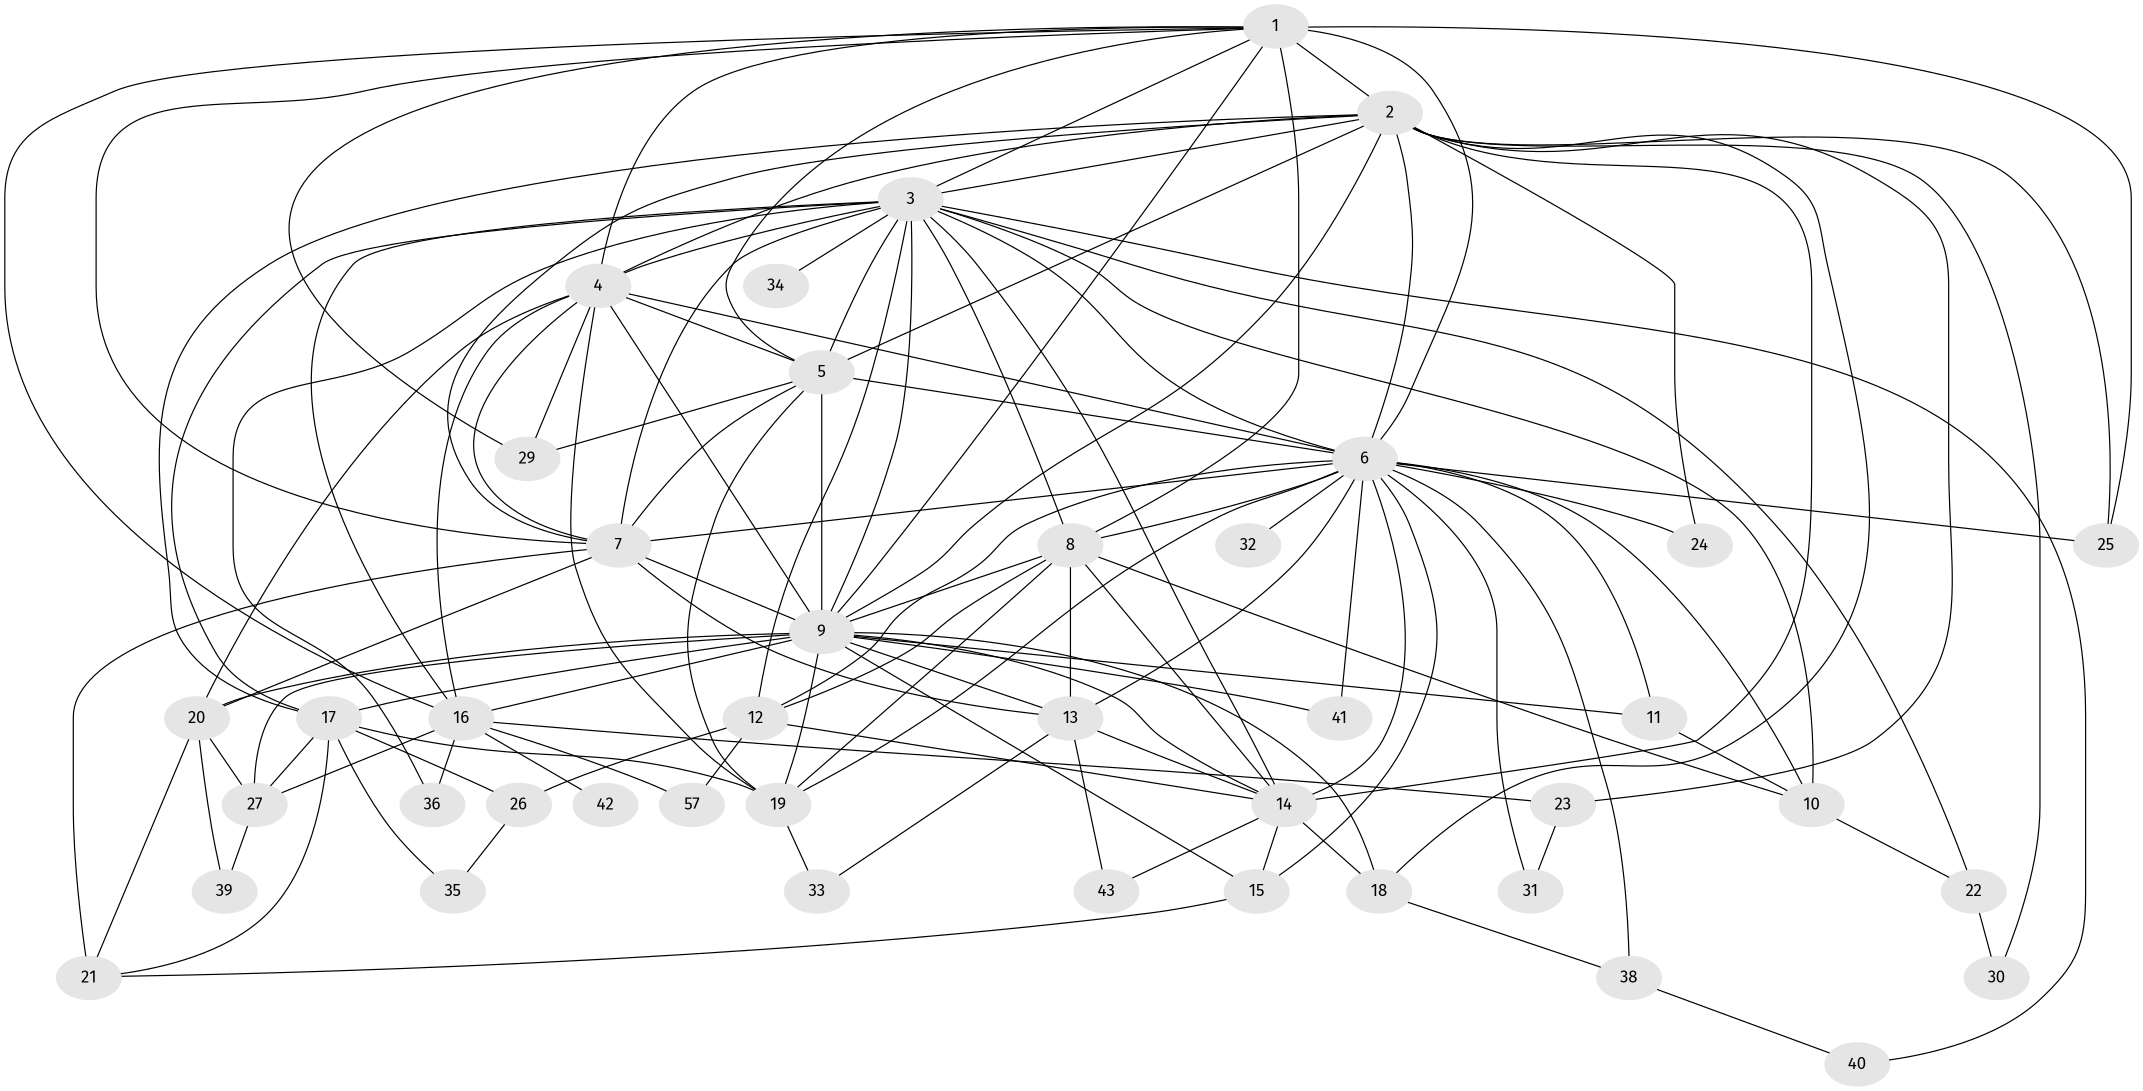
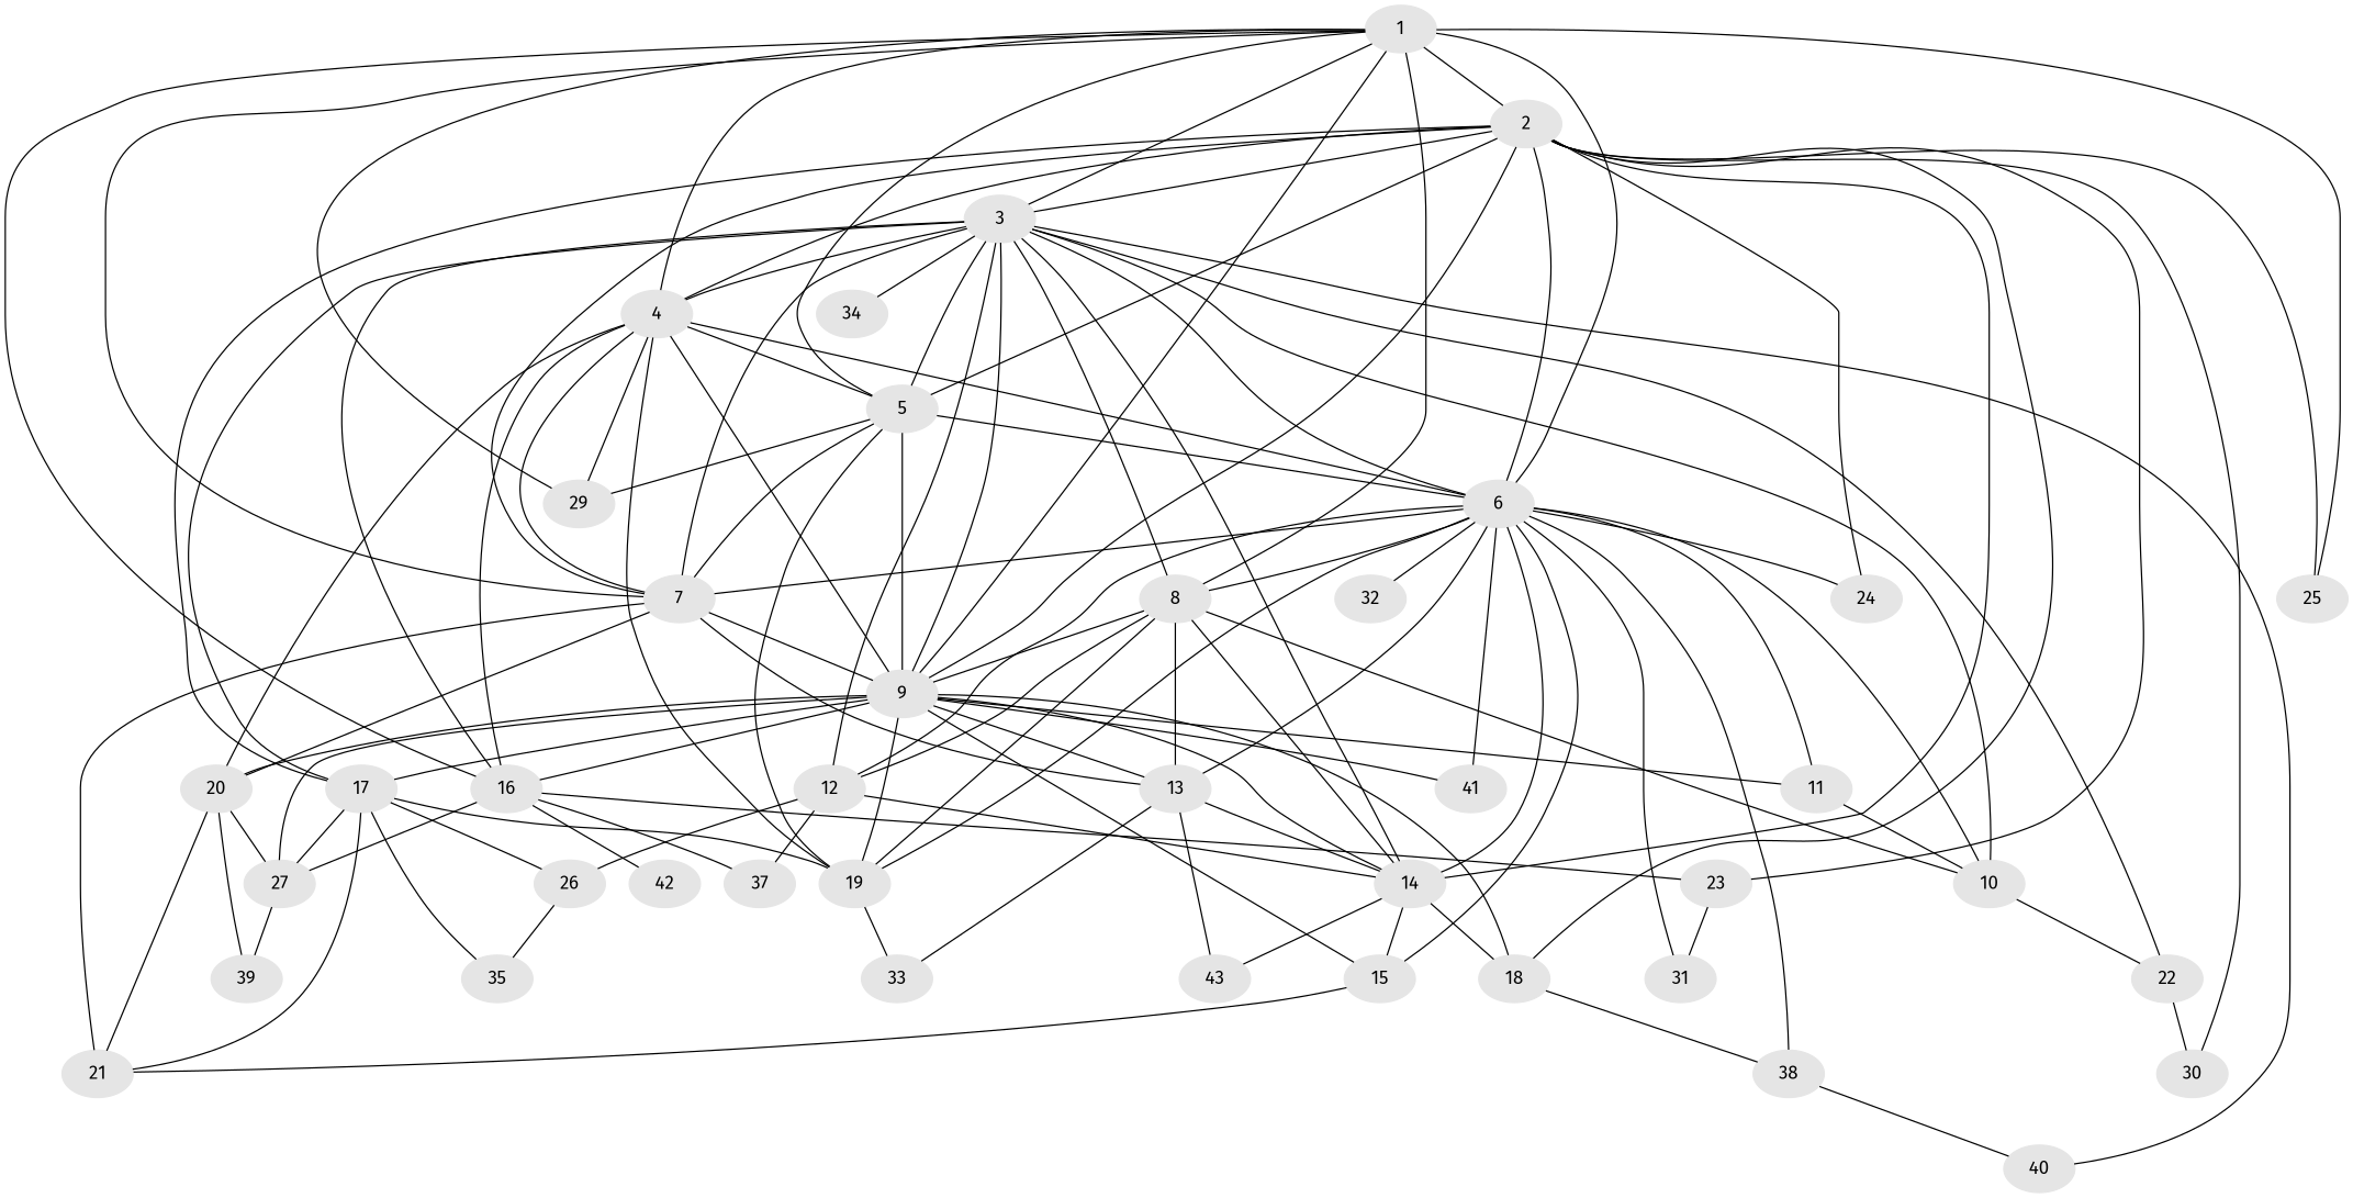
  graph {
    fontname="Fira Sans"
    node [color=gray90 fontname="Fira Sans" style=filled]
    edge [fontname="Fira Sans" weight=1.0]
    1
    2
    3
    4
    5
    6
    7
    8
    9
    16
    25
    29
    14
    17
    18
    23
    24
    30
    10
    12
    22
    34
-   36
    40
    19
    20
    11
    13
    15
    31
    32
    38
    41
    21
    27
-   37 [label=57]
+   37
    42
    43
    26
    35
    33
    39
    1 -- 2 [weight=2.0]
    1 -- 3
    1 -- 4 [weight=2.0]
    1 -- 5 [weight=3.0]
    1 -- 6
    1 -- 7
    1 -- 8 [weight=6.0]
    1 -- 9
    1 -- 16
    1 -- 25
    1 -- 29
    2 -- 3 [weight=3.0]
    2 -- 4 [weight=4.0]
    2 -- 5 [weight=4.0]
    2 -- 6 [weight=2.0]
    2 -- 7 [weight=3.0]
    2 -- 9 [weight=4.0]
    2 -- 25
    2 -- 14 [weight=9.0]
    2 -- 17
    2 -- 18
    2 -- 23
    2 -- 24
    2 -- 30
    3 -- 4 [weight=2.0]
    3 -- 5 [weight=2.0]
    3 -- 6
    3 -- 7
    3 -- 8
    3 -- 9
    3 -- 16 [weight=2.0]
    3 -- 14
    3 -- 17
    3 -- 10
    3 -- 12
    3 -- 22
    3 -- 34
-   3 -- 36
    3 -- 40
    4 -- 5 [weight=4.0]
    4 -- 6 [weight=2.0]
    4 -- 7 [weight=3.0]
    4 -- 9 [weight=3.0]
    4 -- 16
    4 -- 29
    4 -- 19 [weight=5.0]
    4 -- 20 [weight=2.0]
    5 -- 6 [weight=3.0]
    5 -- 7 [weight=2.0]
    5 -- 9 [weight=19.0]
    5 -- 29
    5 -- 19
    6 -- 7
    6 -- 8
-   6 -- 25
    6 -- 14 [weight=2.0]
    6 -- 24
    6 -- 10
    6 -- 12
    6 -- 19 [weight=2.0]
    6 -- 11
    6 -- 13
    6 -- 15
    6 -- 31
    6 -- 32
    6 -- 38
    6 -- 41
    7 -- 9
    7 -- 20
    7 -- 13
    7 -- 21 [weight=3.0]
    8 -- 9
    8 -- 14
    8 -- 10
    8 -- 12
    8 -- 19
    8 -- 13
    9 -- 16
    9 -- 14
    9 -- 17
    9 -- 18
    9 -- 19 [weight=2.0]
    9 -- 20 [weight=2.0]
    9 -- 11
    9 -- 13
    9 -- 15 [weight=2.0]
    9 -- 41
    9 -- 27
    16 -- 23
-   16 -- 36
    16 -- 27
    16 -- 37
    16 -- 42
    14 -- 18
    14 -- 15 [weight=2.0]
    14 -- 43
    17 -- 19
    17 -- 21
    17 -- 27
    17 -- 26
    17 -- 35
    18 -- 38
    23 -- 31
    10 -- 22
    12 -- 14 [weight=2.0]
    12 -- 37
    12 -- 26
    22 -- 30
    19 -- 33
    20 -- 21
    20 -- 27
    20 -- 39
    11 -- 10
    13 -- 14
    13 -- 43
    13 -- 33
    15 -- 21
    38 -- 40
    27 -- 39
    26 -- 35
  }
